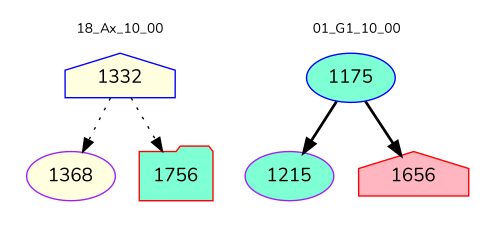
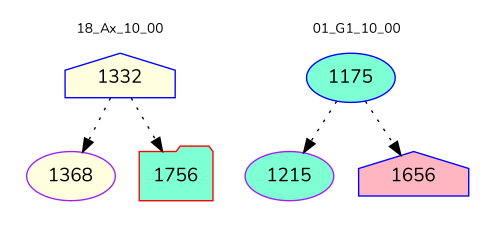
  digraph {
    fontname=Nunito
    node [color=blue fillcolor=aquamarine fontname=Nunito shape=ellipse style=filled]
    edge [color=black fontname=Nunito style=dotted]
    n1 [fillcolor=lightyellow label=1332 shape=house]
    n2 [color=purple fillcolor=lightyellow label=1368]
    n3 [color=red label=1756 shape=folder]
    n4 [label=1175]
    n5 [color=purple label=1215]
-   n6 [color=red fillcolor=lightpink label=1656 shape=house]
+   n6 [fillcolor=lightpink label=1656 shape=house]
    subgraph cluster_1 {
      color=white
      fontsize=10
      label="18_Ax_10_00"
      n1
      n2
      n3
    }
    subgraph cluster_2 {
      color=white
      fontsize=10
      label="01_G1_10_00"
      n4
      n5
      n6
    }
    n1 -> n2
    n1 -> n3
-   n4 -> n5 [style=bold]
-   n4 -> n6 [style=bold]
+   n4 -> n5
+   n4 -> n6
  }
